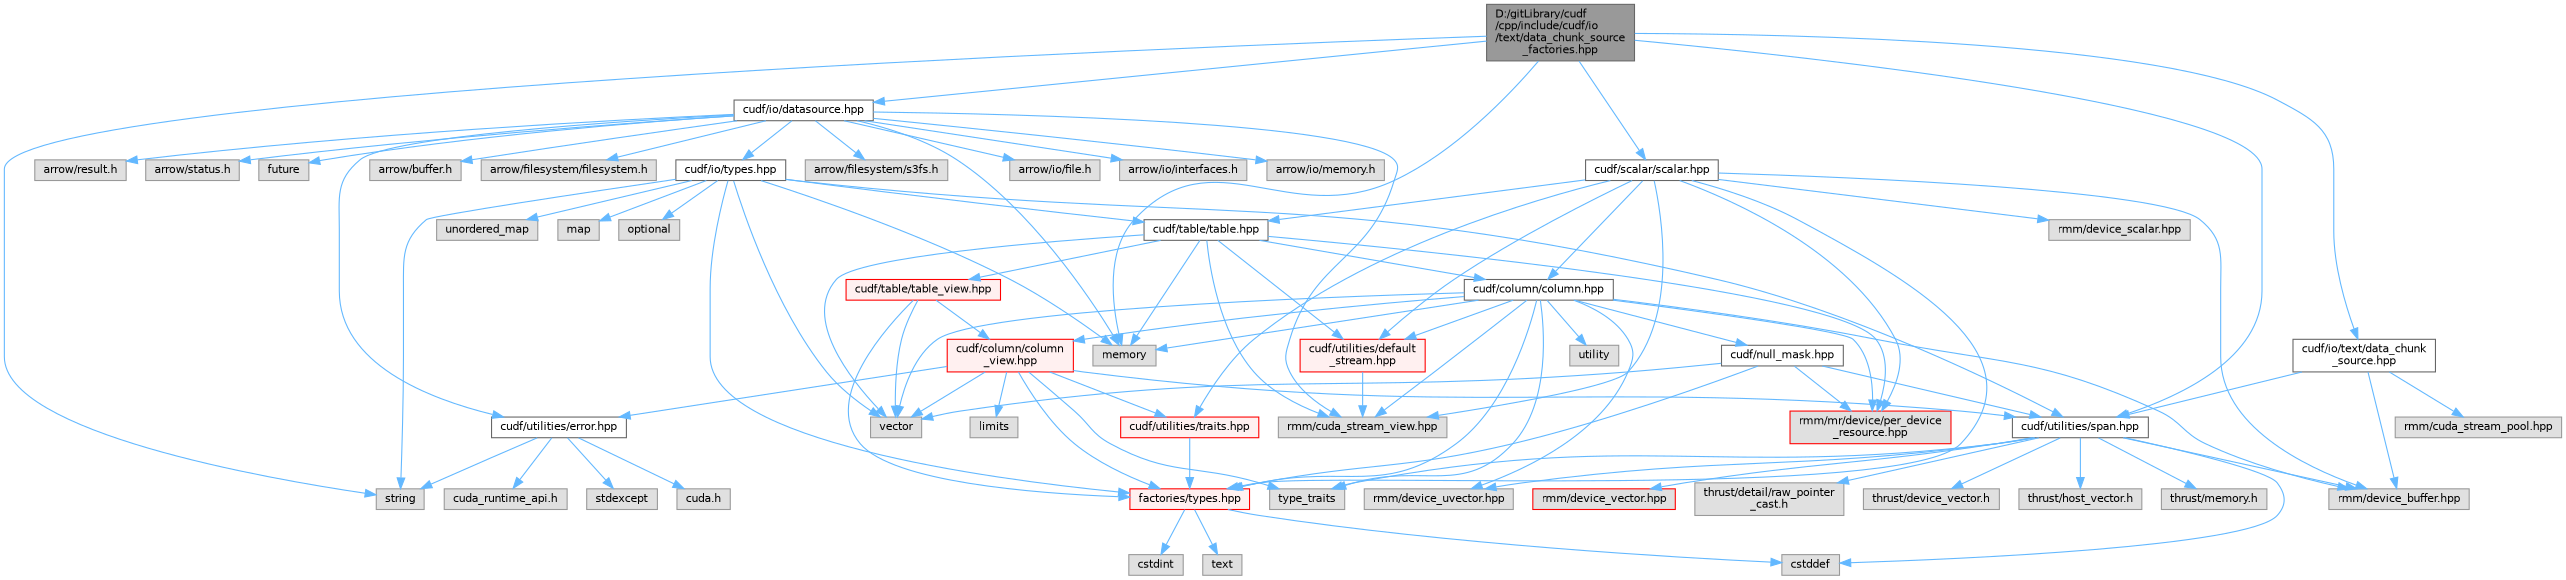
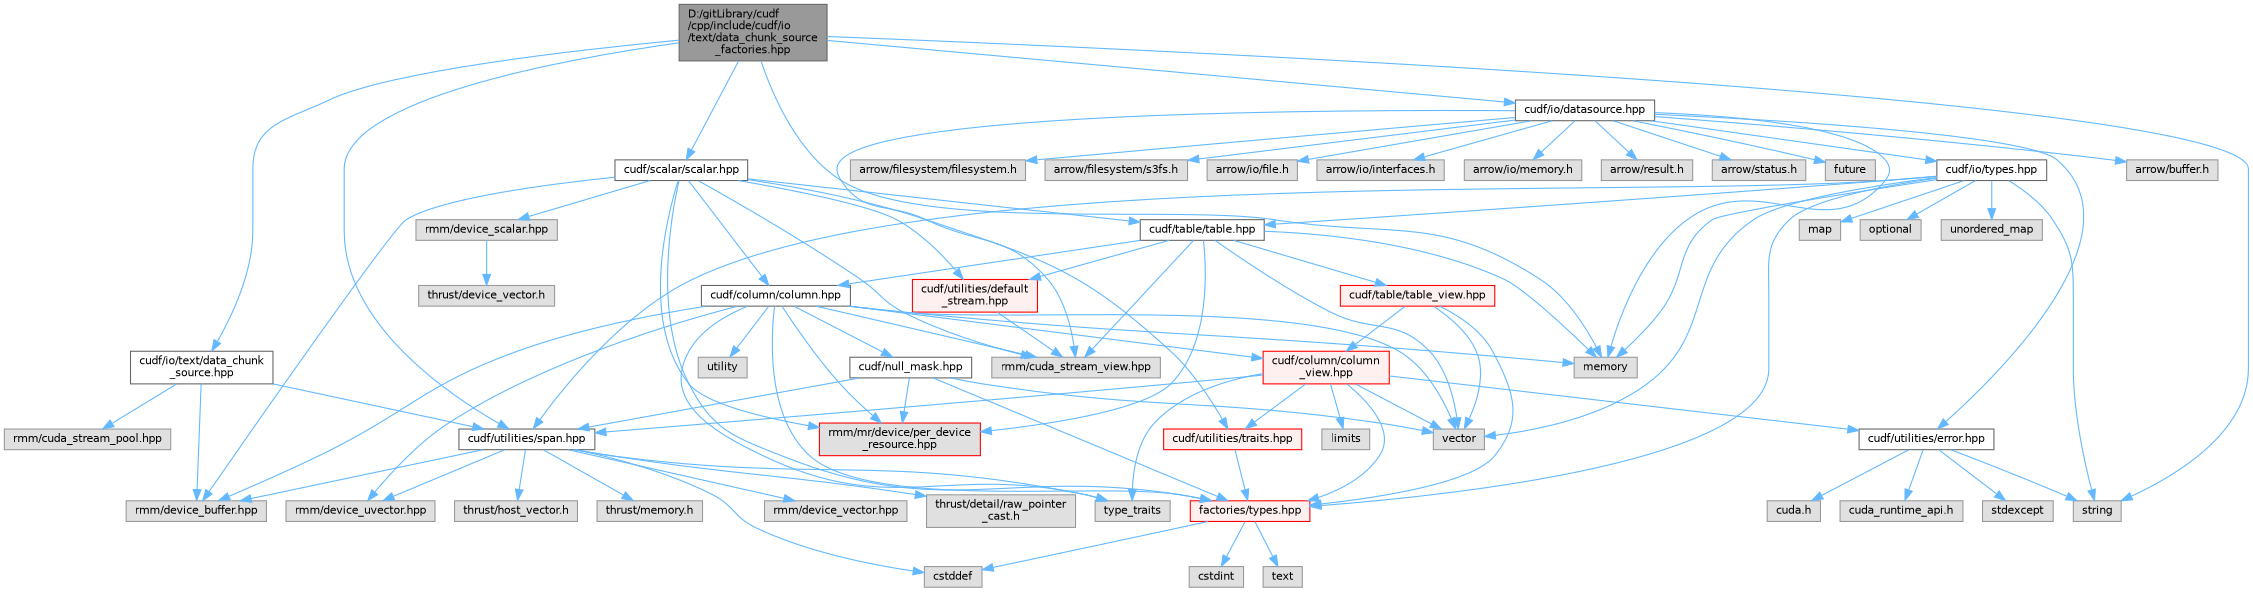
  digraph {
    node [color=grey60 fillcolor="#E0E0E0" fontname=Helvetica fontsize=10 shape=box style=filled]
    edge [color=steelblue1 fontname=Helvetica fontsize=10 labelfontname=Helvetica labelfontsize=10 style=solid]
    n1 [color=gray40 fillcolor=grey60 fontcolor=black height=0.2 label="D:/gitLibrary/cudf\l/cpp/include/cudf/io\l/text/data_chunk_source\l_factories.hpp" width=0.4]
    n2 [color=grey40 fillcolor=white height=0.2 label="cudf/io/datasource.hpp" width=0.4]
    n3 [height=0.2 label=string width=0.4]
    n4 [color=grey40 fillcolor=white height=0.2 label="cudf/utilities/span.hpp" width=0.4]
    n5 [height=0.2 label=memory width=0.4]
    n6 [color=grey40 fillcolor=white height=0.2 label="cudf/io/text/data_chunk\l_source.hpp" width=0.4]
    n7 [color=grey40 fillcolor=white height=0.2 label="cudf/scalar/scalar.hpp" width=0.4]
    n8 [color=grey40 fillcolor=white height=0.2 label="cudf/io/types.hpp" width=0.4]
    n9 [color=grey40 fillcolor=white height=0.2 label="cudf/utilities/error.hpp" width=0.4]
    n10 [height=0.2 label="rmm/cuda_stream_view.hpp" width=0.4]
    n11 [height=0.2 label="arrow/buffer.h" width=0.4]
    n12 [height=0.2 label="arrow/filesystem/filesystem.h" width=0.4]
    n13 [height=0.2 label="arrow/filesystem/s3fs.h" width=0.4]
    n14 [height=0.2 label="arrow/io/file.h" width=0.4]
    n15 [height=0.2 label="arrow/io/interfaces.h" width=0.4]
    n16 [height=0.2 label="arrow/io/memory.h" width=0.4]
    n17 [height=0.2 label="arrow/result.h" width=0.4]
    n18 [height=0.2 label="arrow/status.h" width=0.4]
    n19 [height=0.2 label=future width=0.4]
    n20 [height=0.2 label="rmm/device_buffer.hpp" width=0.4]
    n21 [height=0.2 label="rmm/device_uvector.hpp" width=0.4]
    n22 [height=0.2 label=type_traits width=0.4]
    n23 [height=0.2 label=cstddef width=0.4]
-   n24 [color=red height=0.2 label="rmm/device_vector.hpp" width=0.4]
+   n24 [height=0.2 label="rmm/device_vector.hpp" width=0.4]
    n25 [height=0.2 label="thrust/detail/raw_pointer\l_cast.h" width=0.4]
    n26 [height=0.2 label="thrust/device_vector.h" width=0.4]
    n27 [height=0.2 label="thrust/host_vector.h" width=0.4]
    n28 [height=0.2 label="thrust/memory.h" width=0.4]
    n29 [height=0.2 label="rmm/cuda_stream_pool.hpp" width=0.4]
    n30 [color=grey40 fillcolor=white height=0.2 label="cudf/table/table.hpp" width=0.4]
    n31 [color=red fillcolor="#FFF0F0" height=0.2 label="factories/types.hpp" width=0.4]
    n32 [color=grey40 fillcolor=white height=0.2 label="cudf/column/column.hpp" width=0.4]
    n33 [color=red height=0.2 label="rmm/mr/device/per_device\l_resource.hpp" width=0.4]
    n34 [color=red fillcolor="#FFF0F0" height=0.2 label="cudf/utilities/default\l_stream.hpp" width=0.4]
    n35 [color=red fillcolor="#FFF0F0" height=0.2 label="cudf/utilities/traits.hpp" width=0.4]
    n36 [height=0.2 label="rmm/device_scalar.hpp" width=0.4]
    n37 [height=0.2 label=vector width=0.4]
    n38 [height=0.2 label=map width=0.4]
    n39 [height=0.2 label=optional width=0.4]
    n40 [height=0.2 label=unordered_map width=0.4]
    n41 [height=0.2 label="cuda.h" width=0.4]
    n42 [height=0.2 label="cuda_runtime_api.h" width=0.4]
    n43 [height=0.2 label=stdexcept width=0.4]
    n44 [color=red fillcolor="#FFF0F0" height=0.2 label="cudf/table/table_view.hpp" width=0.4]
    n45 [height=0.2 label=text width=0.4]
    n46 [height=0.2 label=cstdint width=0.4]
    n47 [color=red fillcolor="#FFF0F0" height=0.2 label="cudf/column/column\l_view.hpp" width=0.4]
    n48 [color=grey40 fillcolor=white height=0.2 label="cudf/null_mask.hpp" width=0.4]
    n49 [height=0.2 label=utility width=0.4]
    n50 [height=0.2 label=limits width=0.4]
    n1 -> n2
    n1 -> n3
    n1 -> n4
    n1 -> n5
    n1 -> n6
    n1 -> n7
    n2 -> n5
    n2 -> n8
    n2 -> n9
    n2 -> n10
    n2 -> n11
    n2 -> n12
    n2 -> n13
    n2 -> n14
    n2 -> n15
    n2 -> n16
    n2 -> n17
    n2 -> n18
    n2 -> n19
    n4 -> n20
    n4 -> n21
    n4 -> n22
    n4 -> n23
    n4 -> n24
    n4 -> n25
-   n4 -> n26
+   n36 -> n26
    n4 -> n27
    n4 -> n28
    n6 -> n4
    n6 -> n20
    n6 -> n29
    n7 -> n10
    n7 -> n20
    n7 -> n30
    n7 -> n31
    n7 -> n32
    n7 -> n33
    n7 -> n34
    n7 -> n35
    n7 -> n36
    n8 -> n3
    n8 -> n4
    n8 -> n5
    n8 -> n30
    n8 -> n31
    n8 -> n37
    n8 -> n38
    n8 -> n39
    n8 -> n40
    n9 -> n3
    n9 -> n41
    n9 -> n42
    n9 -> n43
    n30 -> n5
    n30 -> n10
    n30 -> n32
    n30 -> n33
    n30 -> n34
    n30 -> n37
    n30 -> n44
    n31 -> n23
    n31 -> n45
    n31 -> n46
    n32 -> n5
    n32 -> n10
    n32 -> n20
    n32 -> n21
    n32 -> n22
    n32 -> n31
    n32 -> n33
-   n32 -> n34
    n32 -> n37
    n32 -> n47
    n32 -> n48
    n32 -> n49
    n34 -> n10
    n35 -> n31
    n44 -> n31
    n44 -> n37
    n44 -> n47
    n47 -> n4
    n47 -> n9
    n47 -> n22
    n47 -> n31
    n47 -> n35
    n47 -> n37
    n47 -> n50
    n48 -> n4
    n48 -> n31
    n48 -> n33
    n48 -> n37
  }
